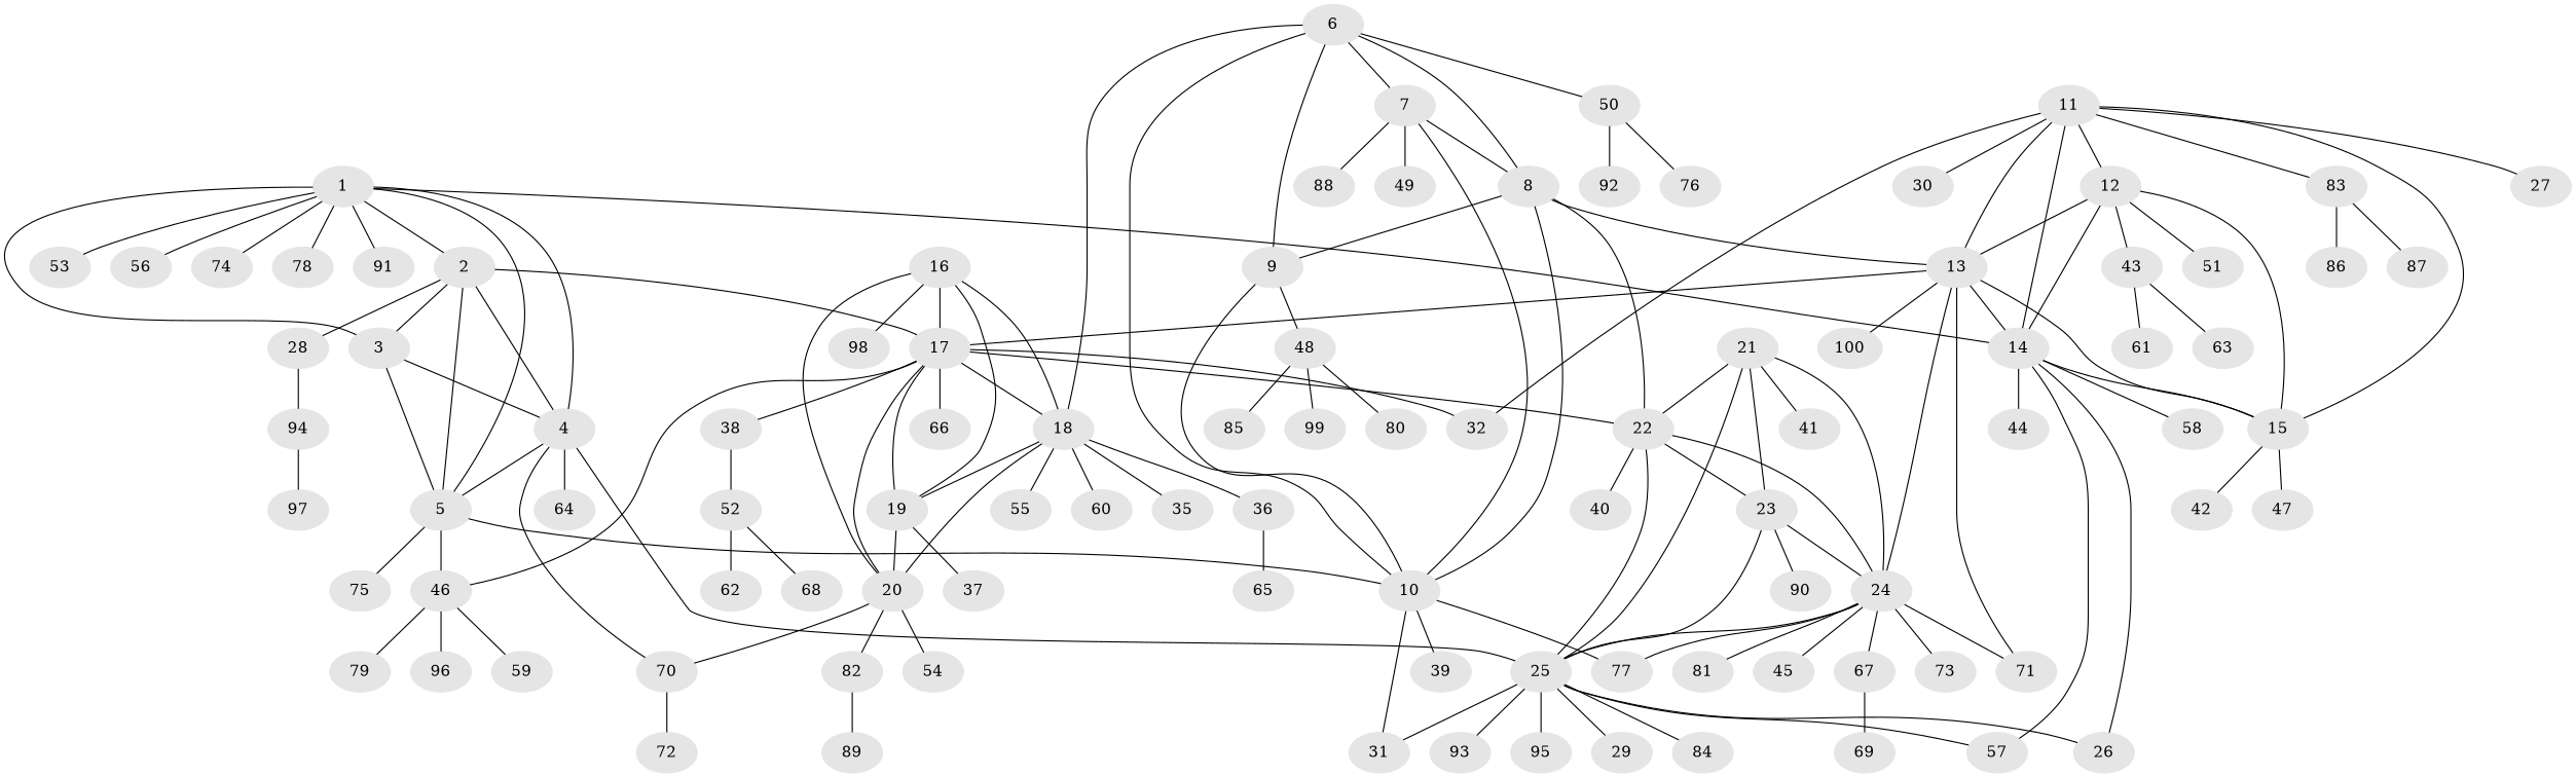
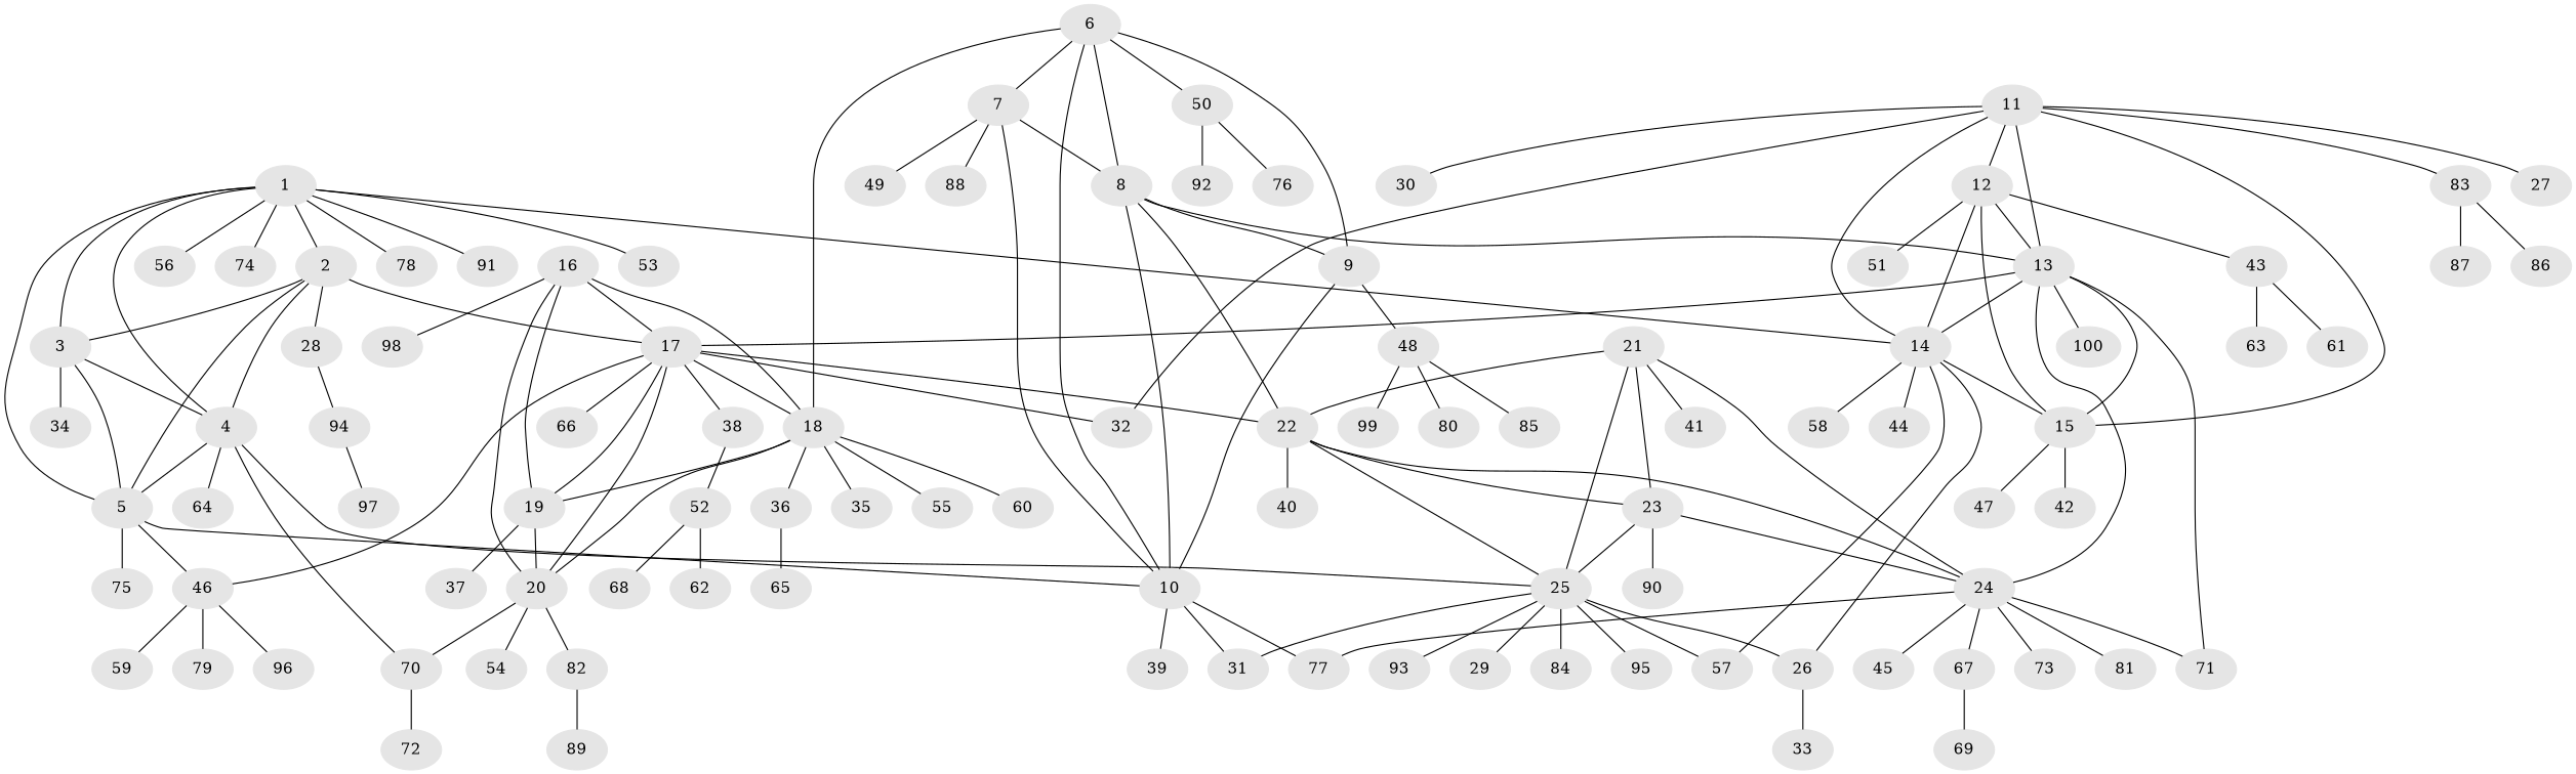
  graph {
    node [color=gray90 style=filled]
    1
    2
    3
    4
    5
    14
    53
    56
    74
    78
    91
    17
    28
+   34
    25
    64
    70
    10
    46
    75
    15
    26
    44
    57
    58
    18
    22
    32
    19
    20
    38
    66
    94
    31
    29
    84
    93
    95
    72
    39
    77
    59
    79
    96
    6
    7
    8
    9
    50
    49
    88
    13
    48
    35
    36
    55
    60
    76
    92
    24
    71
    100
    23
    40
    80
    85
    99
    11
    12
    27
    30
    83
    43
    51
    42
    47
    86
    87
    61
    63
    45
    67
    73
    81
+   33
    16
    98
    37
    54
    82
    52
    65
    89
    21
    41
    90
    69
    97
    62
    68
    1 -- 2
    1 -- 3
    1 -- 4
    1 -- 5
    1 -- 14
    1 -- 53
    1 -- 56
    1 -- 74
    1 -- 78
    1 -- 91
    2 -- 3
    2 -- 4
    2 -- 5
    2 -- 17
    2 -- 28
    3 -- 4
    3 -- 5
+   3 -- 34
    4 -- 5
    4 -- 25
    4 -- 64
    4 -- 70
    5 -- 10
    5 -- 46
    5 -- 75
    14 -- 15
    14 -- 26
    14 -- 44
    14 -- 57
    14 -- 58
    17 -- 46
    17 -- 18
    17 -- 22
    17 -- 32
    17 -- 19
    17 -- 20
    17 -- 38
    17 -- 66
    28 -- 94
    25 -- 26
    25 -- 57
    25 -- 31
    25 -- 29
    25 -- 84
    25 -- 93
    25 -- 95
    70 -- 72
    10 -- 31
    10 -- 39
    10 -- 77
    46 -- 59
    46 -- 79
    46 -- 96
    15 -- 42
    15 -- 47
+   26 -- 33
    18 -- 19
    18 -- 20
    18 -- 35
    18 -- 36
    18 -- 55
    18 -- 60
    22 -- 25
    22 -- 24
    22 -- 23
    22 -- 40
    19 -- 20
    19 -- 37
    20 -- 70
    20 -- 54
    20 -- 82
    38 -- 52
    94 -- 97
    6 -- 10
    6 -- 18
    6 -- 7
    6 -- 8
    6 -- 9
    6 -- 50
    7 -- 10
    7 -- 8
    7 -- 49
    7 -- 88
    8 -- 10
    8 -- 22
    8 -- 9
    8 -- 13
    9 -- 10
    9 -- 48
    50 -- 76
    50 -- 92
    13 -- 14
    13 -- 17
    13 -- 15
    13 -- 24
    13 -- 71
    13 -- 100
    48 -- 80
    48 -- 85
    48 -- 99
    36 -- 65
-   24 -- 25
    24 -- 77
    24 -- 71
    24 -- 45
    24 -- 67
    24 -- 73
    24 -- 81
    23 -- 25
    23 -- 24
    23 -- 90
    11 -- 14
    11 -- 15
    11 -- 32
    11 -- 13
    11 -- 12
    11 -- 27
    11 -- 30
    11 -- 83
    12 -- 14
    12 -- 15
    12 -- 13
    12 -- 43
    12 -- 51
    83 -- 86
    83 -- 87
    43 -- 61
    43 -- 63
    67 -- 69
    16 -- 17
    16 -- 18
    16 -- 19
    16 -- 20
    16 -- 98
    82 -- 89
    52 -- 62
    52 -- 68
    21 -- 25
    21 -- 22
    21 -- 24
    21 -- 23
    21 -- 41
  }
